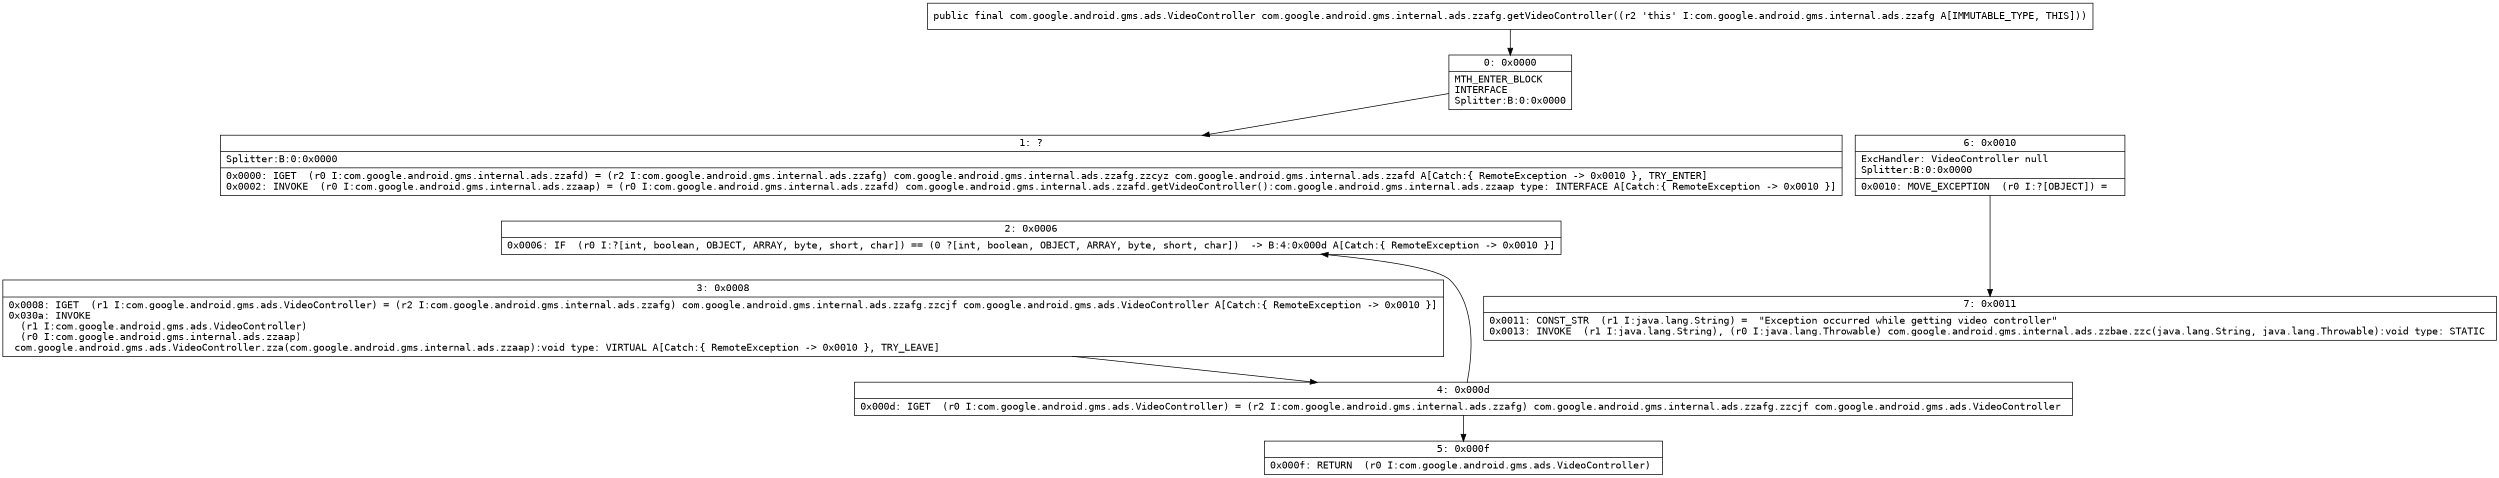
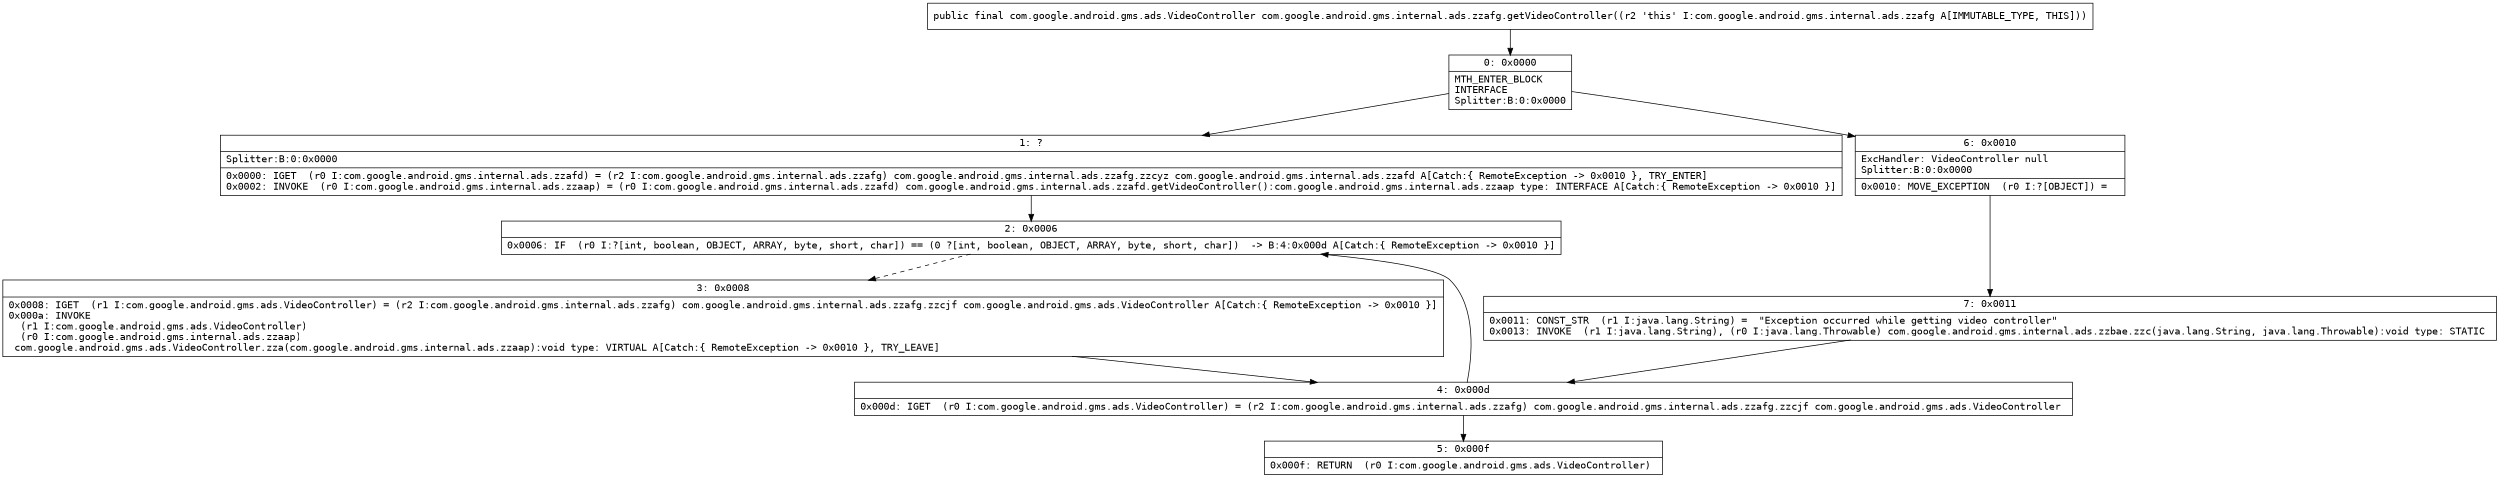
  digraph {
    fontname="DejaVu Sans Mono"
    node [fontname="DejaVu Sans Mono" shape=record]
    edge [fontname="DejaVu Sans Mono"]
    n1 [label="{0\:\ 0x0000|MTH_ENTER_BLOCK\lINTERFACE\lSplitter:B:0:0x0000\l}"]
    n2 [label="{1\:\ ?|Splitter:B:0:0x0000\l|0x0000: IGET  (r0 I:com.google.android.gms.internal.ads.zzafd) = (r2 I:com.google.android.gms.internal.ads.zzafg) com.google.android.gms.internal.ads.zzafg.zzcyz com.google.android.gms.internal.ads.zzafd A[Catch:\{ RemoteException \-\> 0x0010 \}, TRY_ENTER]\l0x0002: INVOKE  (r0 I:com.google.android.gms.internal.ads.zzaap) = (r0 I:com.google.android.gms.internal.ads.zzafd) com.google.android.gms.internal.ads.zzafd.getVideoController():com.google.android.gms.internal.ads.zzaap type: INTERFACE A[Catch:\{ RemoteException \-\> 0x0010 \}]\l}"]
    n3 [label="{6\:\ 0x0010|ExcHandler: VideoController null\lSplitter:B:0:0x0000\l|0x0010: MOVE_EXCEPTION  (r0 I:?[OBJECT]) =  \l}"]
    n4 [label="{2\:\ 0x0006|0x0006: IF  (r0 I:?[int, boolean, OBJECT, ARRAY, byte, short, char]) == (0 ?[int, boolean, OBJECT, ARRAY, byte, short, char])  \-\> B:4:0x000d A[Catch:\{ RemoteException \-\> 0x0010 \}]\l}"]
    n5 [label="{7\:\ 0x0011|0x0011: CONST_STR  (r1 I:java.lang.String) =  \"Exception occurred while getting video controller\" \l0x0013: INVOKE  (r1 I:java.lang.String), (r0 I:java.lang.Throwable) com.google.android.gms.internal.ads.zzbae.zzc(java.lang.String, java.lang.Throwable):void type: STATIC \l}"]
-   n6 [label="{3\:\ 0x0008|0x0008: IGET  (r1 I:com.google.android.gms.ads.VideoController) = (r2 I:com.google.android.gms.internal.ads.zzafg) com.google.android.gms.internal.ads.zzafg.zzcjf com.google.android.gms.ads.VideoController A[Catch:\{ RemoteException \-\> 0x0010 \}]\l0x030a: INVOKE  \l  (r1 I:com.google.android.gms.ads.VideoController)\l  (r0 I:com.google.android.gms.internal.ads.zzaap)\l com.google.android.gms.ads.VideoController.zza(com.google.android.gms.internal.ads.zzaap):void type: VIRTUAL A[Catch:\{ RemoteException \-\> 0x0010 \}, TRY_LEAVE]\l}"]
+   n6 [label="{3\:\ 0x0008|0x0008: IGET  (r1 I:com.google.android.gms.ads.VideoController) = (r2 I:com.google.android.gms.internal.ads.zzafg) com.google.android.gms.internal.ads.zzafg.zzcjf com.google.android.gms.ads.VideoController A[Catch:\{ RemoteException \-\> 0x0010 \}]\l0x000a: INVOKE  \l  (r1 I:com.google.android.gms.ads.VideoController)\l  (r0 I:com.google.android.gms.internal.ads.zzaap)\l com.google.android.gms.ads.VideoController.zza(com.google.android.gms.internal.ads.zzaap):void type: VIRTUAL A[Catch:\{ RemoteException \-\> 0x0010 \}, TRY_LEAVE]\l}"]
    n7 [label="{4\:\ 0x000d|0x000d: IGET  (r0 I:com.google.android.gms.ads.VideoController) = (r2 I:com.google.android.gms.internal.ads.zzafg) com.google.android.gms.internal.ads.zzafg.zzcjf com.google.android.gms.ads.VideoController \l}"]
    n8 [label="{5\:\ 0x000f|0x000f: RETURN  (r0 I:com.google.android.gms.ads.VideoController) \l}"]
    n9 [label="{public final com.google.android.gms.ads.VideoController com.google.android.gms.internal.ads.zzafg.getVideoController((r2 'this' I:com.google.android.gms.internal.ads.zzafg A[IMMUTABLE_TYPE, THIS])) }"]
    n1 -> n2
+   n1 -> n3
+   n2 -> n4
    n3 -> n5
+   n4 -> n6 [style=dashed]
+   n5 -> n7
    n6 -> n7
    n7 -> n4
    n7 -> n8
    n9 -> n1
  }
